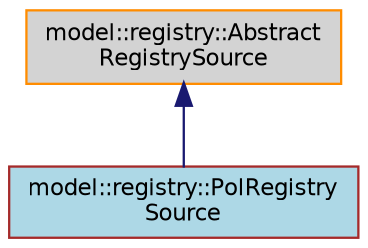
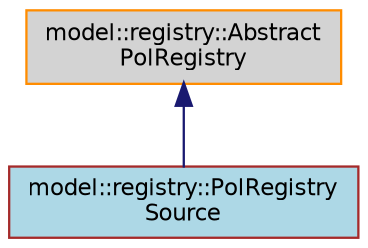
  digraph {
    node [fontname=Helvetica fontsize=10 shape=record style=filled]
    n1 [color=brown fillcolor=lightblue fontcolor=black height=0.2 label="model::registry::PolRegistry\lSource" width=0.4]
-   n2 [color=darkorange fillcolor=lightgrey height=0.2 label="model::registry::Abstract\lRegistrySource" width=0.4]
+   n2 [color=darkorange fillcolor=lightgrey height=0.2 label="model::registry::Abstract\lPolRegistry" width=0.4]
    n2 -> n1 [color=midnightblue dir=back fontname=Helvetica fontsize=10 labelfontname=Helvetica labelfontsize=10 style=solid]
  }
